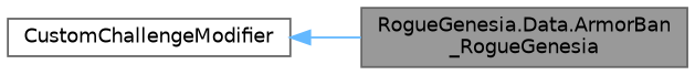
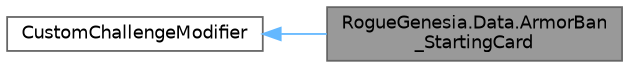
  digraph {
    rankdir=LR
    node [color=gray40 fontname=Helvetica fontsize=10 shape=box style=filled]
-   n1 [fillcolor=grey60 fontcolor=black height=0.2 label="RogueGenesia.Data.ArmorBan\l_RogueGenesia" width=0.4]
+   n1 [fillcolor=grey60 fontcolor=black height=0.2 label="RogueGenesia.Data.ArmorBan\l_StartingCard" width=0.4]
    n2 [fillcolor=white height=0.2 label=CustomChallengeModifier width=0.4]
    n2 -> n1 [color=steelblue1 dir=back fontname=Helvetica fontsize=10 labelfontname=Helvetica labelfontsize=10 style=solid]
  }
